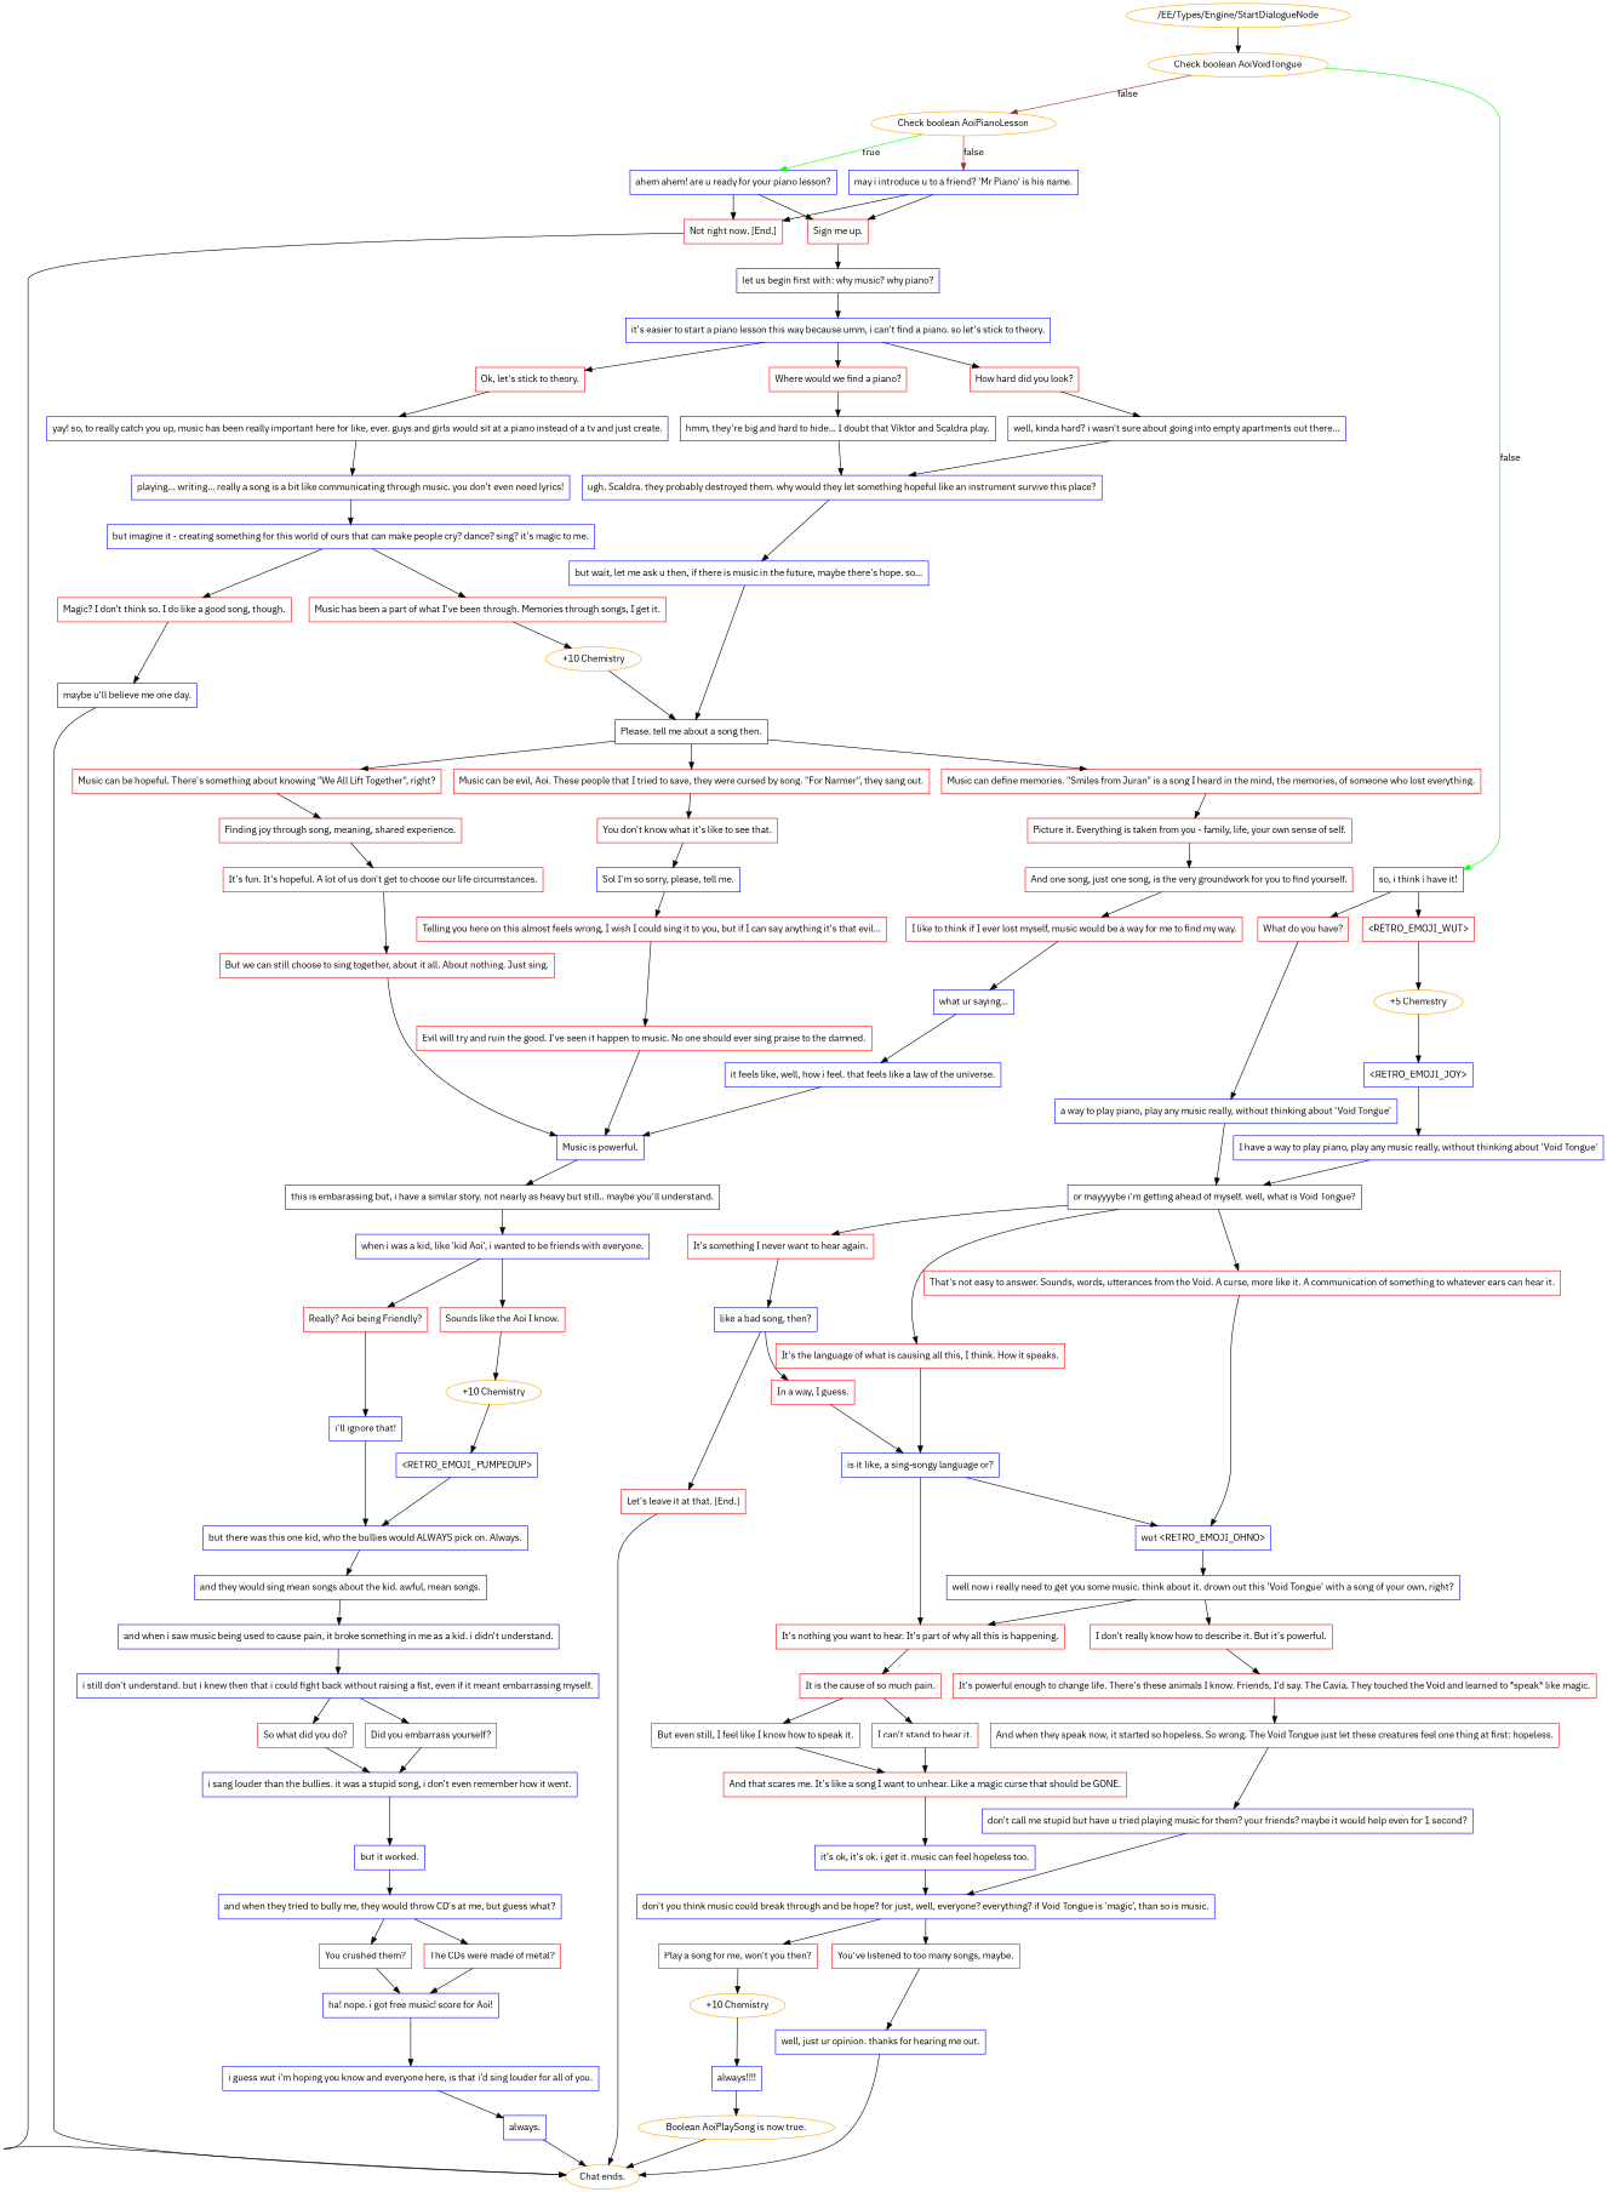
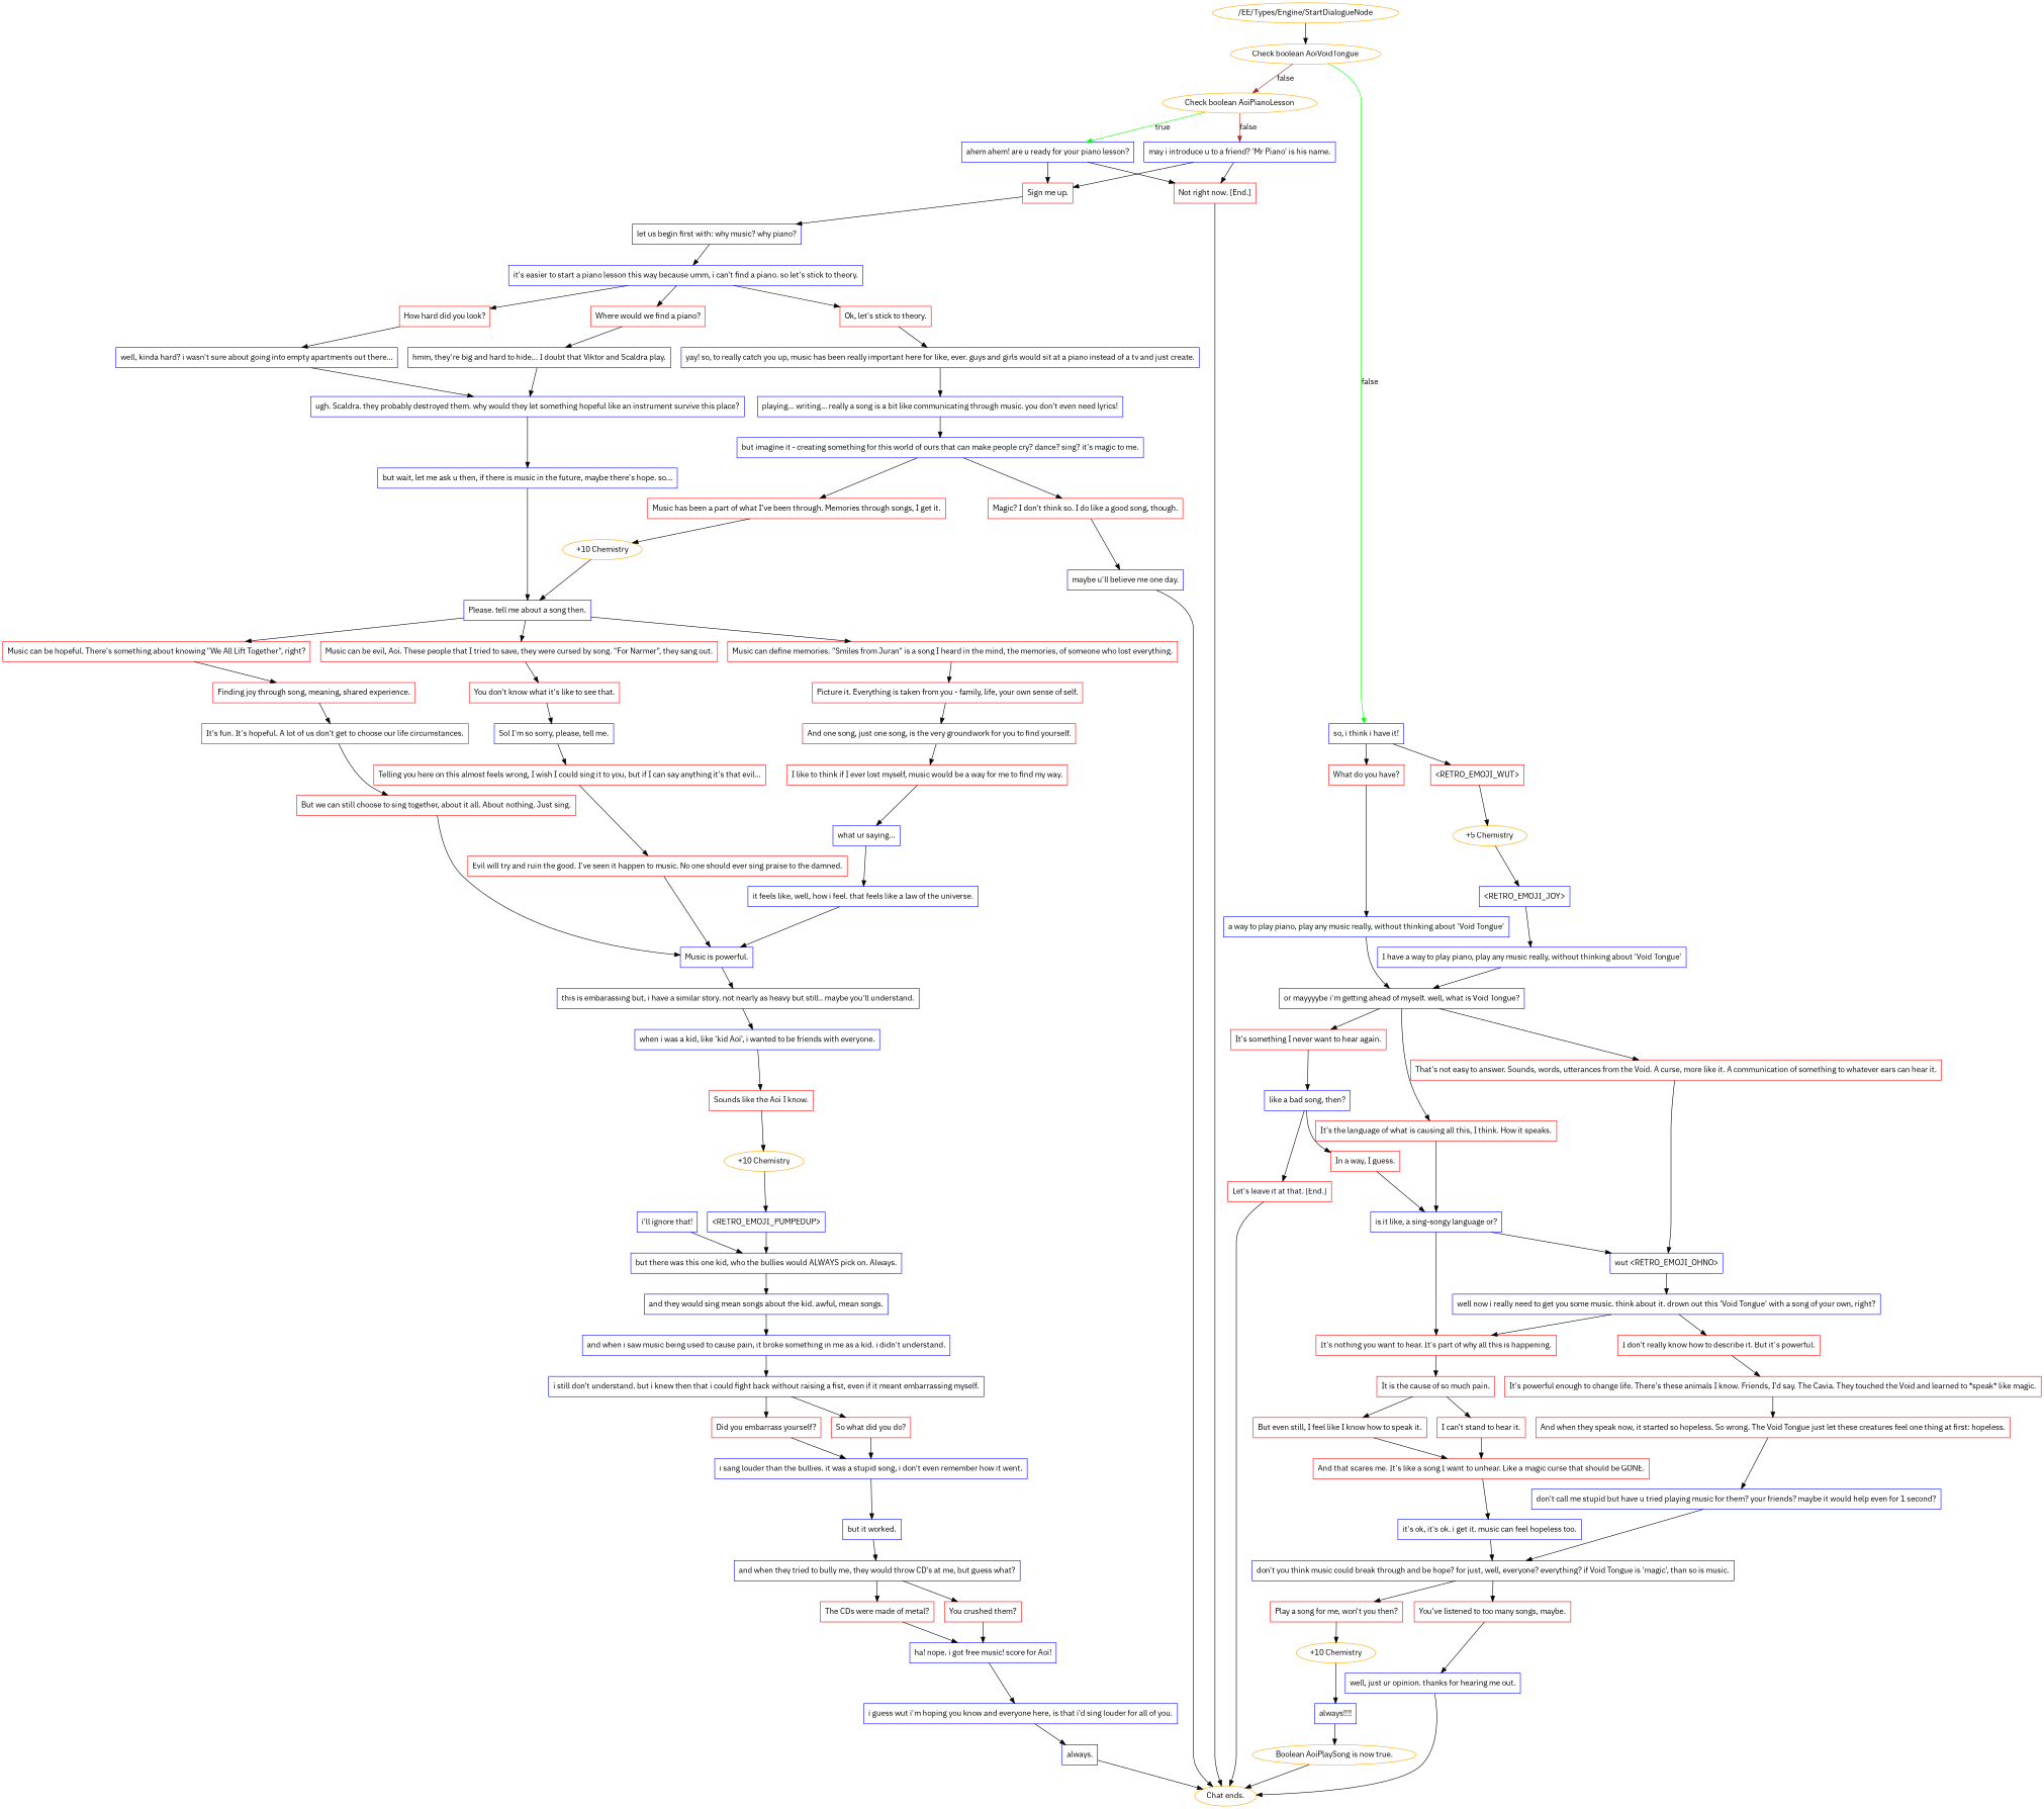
  digraph {
    fontname="IBM Plex Sans"
    node [color=blue fontname="IBM Plex Sans" shape=box]
    edge [fontname="IBM Plex Sans"]
    n1 [color=orange label="/EE/Types/Engine/StartDialogueNode" shape=""]
    n2 [color=orange label="Check boolean AoiVoidTongue" shape=""]
    n3 [label="so, i think i have it!"]
    n4 [color=orange label="Check boolean AoiPianoLesson" shape=""]
    n5 [color=red label="<RETRO_EMOJI_WUT>"]
    n6 [color=red label="What do you have?"]
    n7 [label="ahem ahem! are u ready for your piano lesson?"]
    n8 [label="may i introduce u to a friend? 'Mr Piano' is his name."]
    n9 [color=orange label="+5 Chemistry" shape=""]
    n10 [label="a way to play piano, play any music really, without thinking about 'Void Tongue'"]
    n11 [color=red label="Sign me up."]
    n12 [color=red label="Not right now. [End.]"]
    n13 [label="<RETRO_EMOJI_JOY>"]
    n14 [label="or mayyyybe i'm getting ahead of myself. well, what is Void Tongue?"]
    n15 [label="let us begin first with: why music? why piano?"]
    "Chat ends." [color=orange shape=""]
    n17 [label="I have a way to play piano, play any music really, without thinking about 'Void Tongue'"]
    n18 [color=red label="That's not easy to answer. Sounds, words, utterances from the Void. A curse, more like it. A communication of something to whatever ears can hear it."]
    n19 [color=red label="It's something I never want to hear again."]
    n20 [color=red label="It's the language of what is causing all this, I think. How it speaks."]
    n21 [label="it's easier to start a piano lesson this way because umm, i can't find a piano. so let's stick to theory."]
    n22 [label="wut <RETRO_EMOJI_OHNO>"]
    n23 [label="like a bad song, then?"]
    n24 [label="is it like, a sing-songy language or?"]
    n25 [color=red label="Ok, let's stick to theory."]
    n26 [color=red label="How hard did you look?"]
    n27 [color=red label="Where would we find a piano?"]
    n28 [label="well now i really need to get you some music. think about it. drown out this 'Void Tongue' with a song of your own, right?"]
    n29 [color=red label="Let's leave it at that. [End.]"]
    n30 [color=red label="In a way, I guess."]
    n31 [color=red label="It's nothing you want to hear. It's part of why all this is happening."]
    n32 [label="yay! so, to really catch you up, music has been really important here for like, ever. guys and girls would sit at a piano instead of a tv and just create."]
    n33 [label="well, kinda hard? i wasn't sure about going into empty apartments out there..."]
    n34 [label="hmm, they're big and hard to hide... I doubt that Viktor and Scaldra play."]
    n35 [color=red label="I don't really know how to describe it. But it's powerful."]
    n36 [color=red label="It's powerful enough to change life. There's these animals I know. Friends, I'd say. The Cavia. They touched the Void and learned to *speak* like magic."]
    n37 [color=red label="It is the cause of so much pain."]
    n38 [label="playing... writing... really a song is a bit like communicating through music. you don't even need lyrics!"]
    n39 [label="ugh. Scaldra. they probably destroyed them. why would they let something hopeful like an instrument survive this place?"]
    n40 [color=red label="And when they speak now, it started so hopeless. So wrong. The Void Tongue just let these creatures feel one thing at first: hopeless."]
    n41 [color=red label="I can't stand to hear it."]
    n42 [color=red label="But even still, I feel like I know how to speak it."]
    n43 [label="but imagine it - creating something for this world of ours that can make people cry? dance? sing? it's magic to me."]
    n44 [label="but wait, let me ask u then, if there is music in the future, maybe there's hope. so..."]
    n45 [label="don't call me stupid but have u tried playing music for them? your friends? maybe it would help even for 1 second?"]
    n46 [color=red label="And that scares me. It's like a song I want to unhear. Like a magic curse that should be GONE."]
    n47 [color=red label="Magic? I don't think so. I do like a good song, though."]
    n48 [color=red label="Music has been a part of what I've been through. Memories through songs, I get it."]
    n49 [label="Please. tell me about a song then."]
    n50 [label="don't you think music could break through and be hope? for just, well, everyone? everything? if Void Tongue is 'magic', than so is music."]
    n51 [label="it's ok, it's ok. i get it. music can feel hopeless too."]
    n52 [label="maybe u'll believe me one day."]
    n53 [color=orange label="+10 Chemistry" shape=""]
    n54 [color=red label="Music can define memories. \"Smiles from Juran\" is a song I heard in the mind, the memories, of someone who lost everything."]
    n55 [color=red label="Music can be hopeful. There's something about knowing \"We All Lift Together\", right?"]
    n56 [color=red label="Music can be evil, Aoi. These people that I tried to save, they were cursed by song. \"For Narmer\", they sang out."]
    n57 [color=red label="Play a song for me, won't you then?"]
    n58 [color=red label="You've listened to too many songs, maybe."]
    n59 [color=red label="Picture it. Everything is taken from you - family, life, your own sense of self."]
    n60 [color=red label="Finding joy through song, meaning, shared experience."]
    n61 [color=red label="You don't know what it's like to see that."]
    n62 [color=orange label="+10 Chemistry" shape=""]
    n63 [label="well, just ur opinion. thanks for hearing me out."]
    n64 [color=red label="And one song, just one song, is the very groundwork for you to find yourself."]
    n65 [color=red label="It's fun. It's hopeful. A lot of us don't get to choose our life circumstances."]
    n66 [label="Sol I'm so sorry, please, tell me."]
    n67 [label="always!!!!"]
    n68 [color=red label="I like to think if I ever lost myself, music would be a way for me to find my way."]
    n69 [color=red label="But we can still choose to sing together, about it all. About nothing. Just sing."]
    n70 [color=red label="Telling you here on this almost feels wrong, I wish I could sing it to you, but if I can say anything it's that evil..."]
    n71 [color=orange label="Boolean AoiPlaySong is now true." shape=""]
    n72 [label="what ur saying..."]
    n73 [label="Music is powerful."]
    n74 [color=red label="Evil will try and ruin the good. I've seen it happen to music. No one should ever sing praise to the damned."]
    n75 [label="it feels like, well, how i feel. that feels like a law of the universe."]
    n76 [label="this is embarassing but, i have a similar story. not nearly as heavy but still.. maybe you'll understand."]
    n77 [label="when i was a kid, like 'kid Aoi', i wanted to be friends with everyone."]
    n78 [color=red label="Sounds like the Aoi I know."]
-   n79 [color=red label="Really? Aoi being Friendly?"]
    n80 [color=orange label="+10 Chemistry" shape=""]
    n81 [label="i'll ignore that!"]
    n82 [label="<RETRO_EMOJI_PUMPEDUP>"]
    n83 [label="but there was this one kid, who the bullies would ALWAYS pick on. Always."]
    n84 [label="and they would sing mean songs about the kid. awful, mean songs."]
    n85 [label="and when i saw music being used to cause pain, it broke something in me as a kid. i didn't understand."]
    n86 [label="i still don't understand. but i knew then that i could fight back without raising a fist, even if it meant embarrassing myself."]
    n87 [color=red label="So what did you do?"]
    n88 [color=red label="Did you embarrass yourself?"]
    n89 [label="i sang louder than the bullies. it was a stupid song, i don't even remember how it went."]
    n90 [label="but it worked."]
    n91 [label="and when they tried to bully me, they would throw CD's at me, but guess what?"]
    n92 [color=red label="The CDs were made of metal?"]
    n93 [color=red label="You crushed them?"]
    n94 [label="ha! nope. i got free music! score for Aoi!"]
    n95 [label="i guess wut i'm hoping you know and everyone here, is that i'd sing louder for all of you."]
    n96 [label="always."]
    n1 -> n2
    n2 -> n3 [color=green label=false]
    n2 -> n4 [color=brown label=false]
    n3 -> n5
    n3 -> n6
    n4 -> n7 [color=green label=true]
    n4 -> n8 [color=brown label=false]
    n5 -> n9
    n6 -> n10
    n7 -> n11
    n7 -> n12
    n8 -> n11
    n8 -> n12
    n9 -> n13
    n10 -> n14
    n11 -> n15
    n12 -> "Chat ends."
    n13 -> n17
    n14 -> n18
    n14 -> n19
    n14 -> n20
    n15 -> n21
    n17 -> n14
    n18 -> n22
    n19 -> n23
    n20 -> n24
    n21 -> n25
    n21 -> n26
    n21 -> n27
    n22 -> n28
    n23 -> n29
    n23 -> n30
    n24 -> n22
    n24 -> n31
    n25 -> n32
    n26 -> n33
    n27 -> n34
    n28 -> n31
    n28 -> n35
    n29 -> "Chat ends."
    n30 -> n24
    n31 -> n37
    n32 -> n38
    n33 -> n39
    n34 -> n39
    n35 -> n36
    n36 -> n40
    n37 -> n41
    n37 -> n42
    n38 -> n43
    n39 -> n44
    n40 -> n45
    n41 -> n46
    n42 -> n46
    n43 -> n47
    n43 -> n48
    n44 -> n49
    n45 -> n50
    n46 -> n51
    n47 -> n52
    n48 -> n53
    n49 -> n54
    n49 -> n55
    n49 -> n56
    n50 -> n57
    n50 -> n58
    n51 -> n50
    n52 -> "Chat ends."
    n53 -> n49
    n54 -> n59
    n55 -> n60
    n56 -> n61
    n57 -> n62
    n58 -> n63
    n59 -> n64
    n60 -> n65
    n61 -> n66
    n62 -> n67
    n63 -> "Chat ends."
    n64 -> n68
    n65 -> n69
    n66 -> n70
    n67 -> n71
    n68 -> n72
    n69 -> n73
    n70 -> n74
    n71 -> "Chat ends."
    n72 -> n75
    n73 -> n76
    n74 -> n73
    n75 -> n73
    n76 -> n77
    n77 -> n78
-   n77 -> n79
    n78 -> n80
-   n79 -> n81
    n80 -> n82
    n81 -> n83
    n82 -> n83
    n83 -> n84
    n84 -> n85
    n85 -> n86
    n86 -> n87
    n86 -> n88
    n87 -> n89
    n88 -> n89
    n89 -> n90
    n90 -> n91
    n91 -> n92
    n91 -> n93
    n92 -> n94
    n93 -> n94
    n94 -> n95
    n95 -> n96
    n96 -> "Chat ends."
  }
